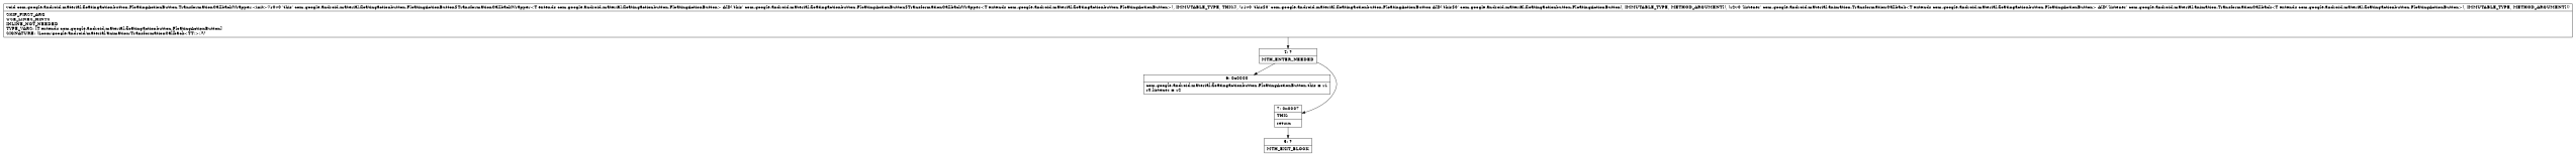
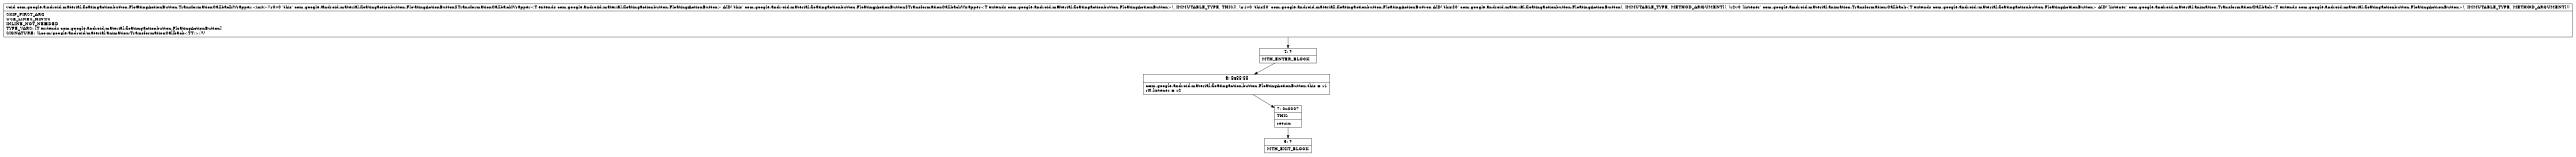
  digraph {
    node [shape=record]
-   n1 [label="{4\:\ ?|MTH_ENTER_NEEDED\l}"]
+   n1 [label="{4\:\ ?|MTH_ENTER_BLOCK\l}"]
    n2 [label="{6\:\ 0x0000|com.google.android.material.floatingactionbutton.FloatingActionButton.this = r1\lr0.listener = r2\l}"]
    n3 [label="{7\:\ 0x0007|THIS\l|return\l}"]
    n4 [label="{5\:\ ?|MTH_EXIT_BLOCK\l}"]
    n5 [label="{void com.google.android.material.floatingactionbutton.FloatingActionButton.TransformationCallbackWrapper.\<init\>((r0v0 'this' com.google.android.material.floatingactionbutton.FloatingActionButton$TransformationCallbackWrapper\<T extends com.google.android.material.floatingactionbutton.FloatingActionButton\> A[D('this' com.google.android.material.floatingactionbutton.FloatingActionButton$TransformationCallbackWrapper\<T extends com.google.android.material.floatingactionbutton.FloatingActionButton\>), IMMUTABLE_TYPE, THIS]), (r1v0 'this$0' com.google.android.material.floatingactionbutton.FloatingActionButton A[D('this$0' com.google.android.material.floatingactionbutton.FloatingActionButton), IMMUTABLE_TYPE, METHOD_ARGUMENT]), (r2v0 'listener' com.google.android.material.animation.TransformationCallback\<T extends com.google.android.material.floatingactionbutton.FloatingActionButton\> A[D('listener' com.google.android.material.animation.TransformationCallback\<T extends com.google.android.material.floatingactionbutton.FloatingActionButton\>), IMMUTABLE_TYPE, METHOD_ARGUMENT]))  | SKIP_FIRST_ARG\lUSE_LINES_HINTS\lINLINE_NOT_NEEDED\lTYPE_VARS: [T extends com.google.android.material.floatingactionbutton.FloatingActionButton]\lSIGNATURE: (Lcom\/google\/android\/material\/animation\/TransformationCallback\<TT;\>;)V\l}"]
    n1 -> n2
-   n1 -> n3
+   n2 -> n3
    n3 -> n4
    n5 -> n1
  }
